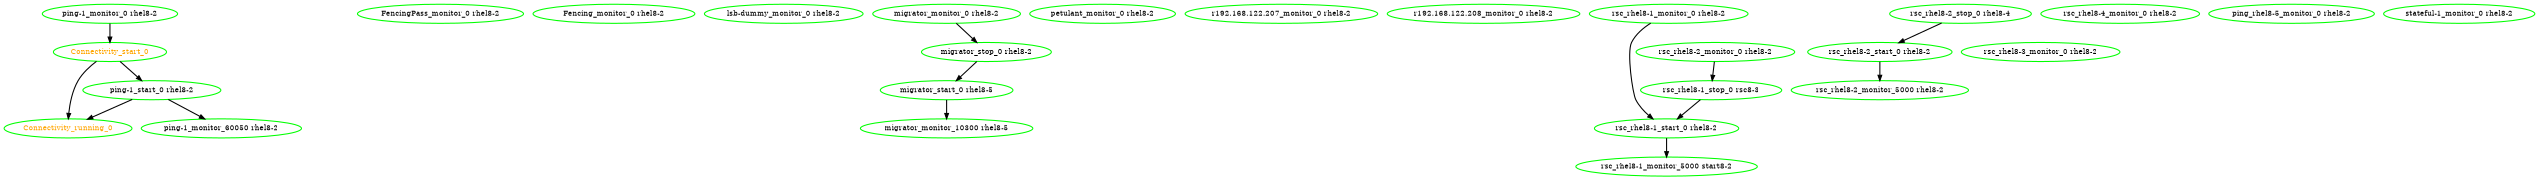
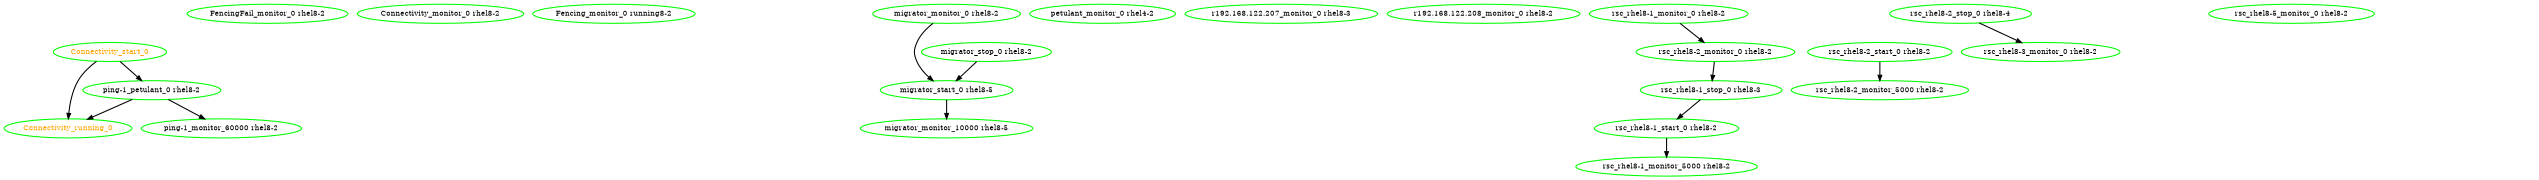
  digraph {
    node [color=green fontcolor=black style=bold]
    edge [style=bold]
    Connectivity_running_0 [fontcolor=orange]
    Connectivity_start_0 [fontcolor=orange]
-   "ping-1_start_0 rhel8-2"
-   "ping-1_monitor_60000 rhel8-2" [label="ping-1_monitor_60050 rhel8-2"]
-   "FencingPass_monitor_0 rhel8-2"
-   "Fencing_monitor_0 rhel8-2"
-   "lsb-dummy_monitor_0 rhel8-2"
+   "ping-1_start_0 rhel8-2" [label="ping-1_petulant_0 rhel8-2"]
+   "ping-1_monitor_60000 rhel8-2"
+   "FencingFail_monitor_0 rhel8-2"
+   "FencingPass_monitor_0 rhel8-2" [label="Connectivity_monitor_0 rhel8-2"]
+   "Fencing_monitor_0 rhel8-2" [label="Fencing_monitor_0 running8-2"]
    "migrator_monitor_0 rhel8-2"
    "migrator_start_0 rhel8-5"
-   "migrator_monitor_10000 rhel8-5" [label="migrator_monitor_10300 rhel8-5"]
+   "migrator_monitor_10000 rhel8-5"
    "migrator_stop_0 rhel8-2"
-   "petulant_monitor_0 rhel8-2"
-   "ping-1_monitor_0 rhel8-2"
-   "r192.168.122.207_monitor_0 rhel8-2"
+   "petulant_monitor_0 rhel8-2" [label="petulant_monitor_0 rhel4-2"]
+   "r192.168.122.207_monitor_0 rhel8-2" [label="r192.168.122.207_monitor_0 rhel8-3"]
    "r192.168.122.208_monitor_0 rhel8-2"
    "rsc_rhel8-1_monitor_0 rhel8-2"
    "rsc_rhel8-1_start_0 rhel8-2"
-   "rsc_rhel8-1_monitor_5000 rhel8-2" [label="rsc_rhel8-1_monitor_5000 start8-2"]
-   "rsc_rhel8-1_stop_0 rhel8-3" [label="rsc_rhel8-1_stop_0 rsc8-3"]
+   "rsc_rhel8-1_monitor_5000 rhel8-2"
+   "rsc_rhel8-1_stop_0 rhel8-3"
    "rsc_rhel8-2_monitor_0 rhel8-2"
    "rsc_rhel8-2_start_0 rhel8-2"
    "rsc_rhel8-2_monitor_5000 rhel8-2"
    "rsc_rhel8-2_stop_0 rhel8-4"
    "rsc_rhel8-3_monitor_0 rhel8-2"
-   "rsc_rhel8-4_monitor_0 rhel8-2"
-   "rsc_rhel8-5_monitor_0 rhel8-2" [label="ping_rhel8-5_monitor_0 rhel8-2"]
-   "stateful-1_monitor_0 rhel8-2"
+   "rsc_rhel8-5_monitor_0 rhel8-2"
    Connectivity_start_0 -> Connectivity_running_0
    Connectivity_start_0 -> "ping-1_start_0 rhel8-2"
    "ping-1_start_0 rhel8-2" -> Connectivity_running_0
    "ping-1_start_0 rhel8-2" -> "ping-1_monitor_60000 rhel8-2"
-   "migrator_monitor_0 rhel8-2" -> "migrator_stop_0 rhel8-2"
+   "migrator_monitor_0 rhel8-2" -> "migrator_start_0 rhel8-5"
    "migrator_start_0 rhel8-5" -> "migrator_monitor_10000 rhel8-5"
    "migrator_stop_0 rhel8-2" -> "migrator_start_0 rhel8-5"
-   "ping-1_monitor_0 rhel8-2" -> Connectivity_start_0
-   "rsc_rhel8-1_monitor_0 rhel8-2" -> "rsc_rhel8-1_start_0 rhel8-2"
+   "rsc_rhel8-1_monitor_0 rhel8-2" -> "rsc_rhel8-2_monitor_0 rhel8-2"
    "rsc_rhel8-1_start_0 rhel8-2" -> "rsc_rhel8-1_monitor_5000 rhel8-2"
    "rsc_rhel8-1_stop_0 rhel8-3" -> "rsc_rhel8-1_start_0 rhel8-2"
    "rsc_rhel8-2_monitor_0 rhel8-2" -> "rsc_rhel8-1_stop_0 rhel8-3"
    "rsc_rhel8-2_start_0 rhel8-2" -> "rsc_rhel8-2_monitor_5000 rhel8-2"
-   "rsc_rhel8-2_stop_0 rhel8-4" -> "rsc_rhel8-2_start_0 rhel8-2"
+   "rsc_rhel8-2_stop_0 rhel8-4" -> "rsc_rhel8-3_monitor_0 rhel8-2"
  }
